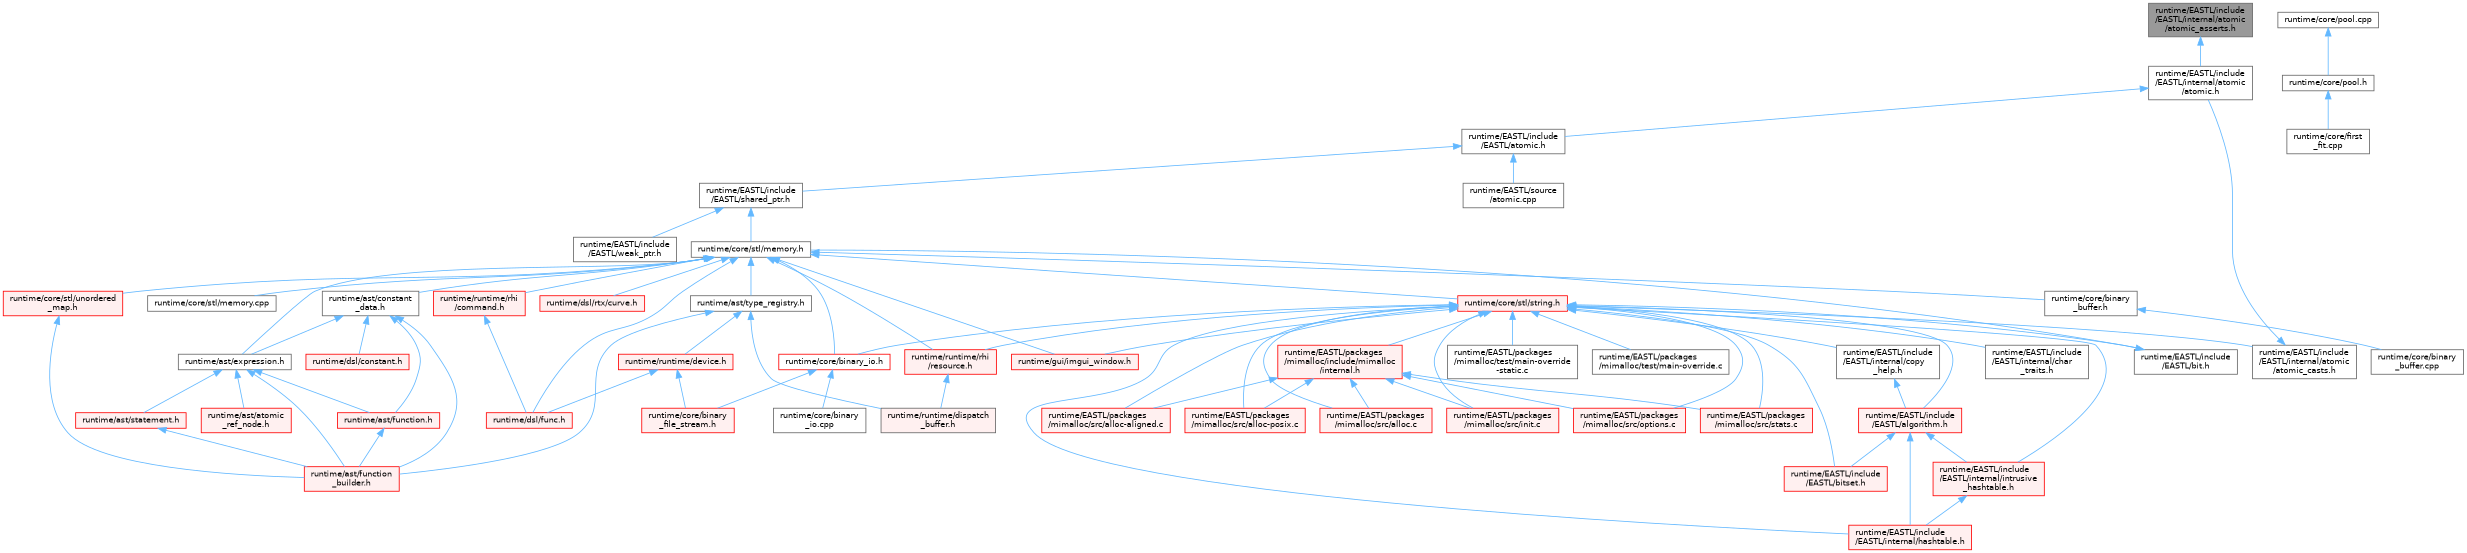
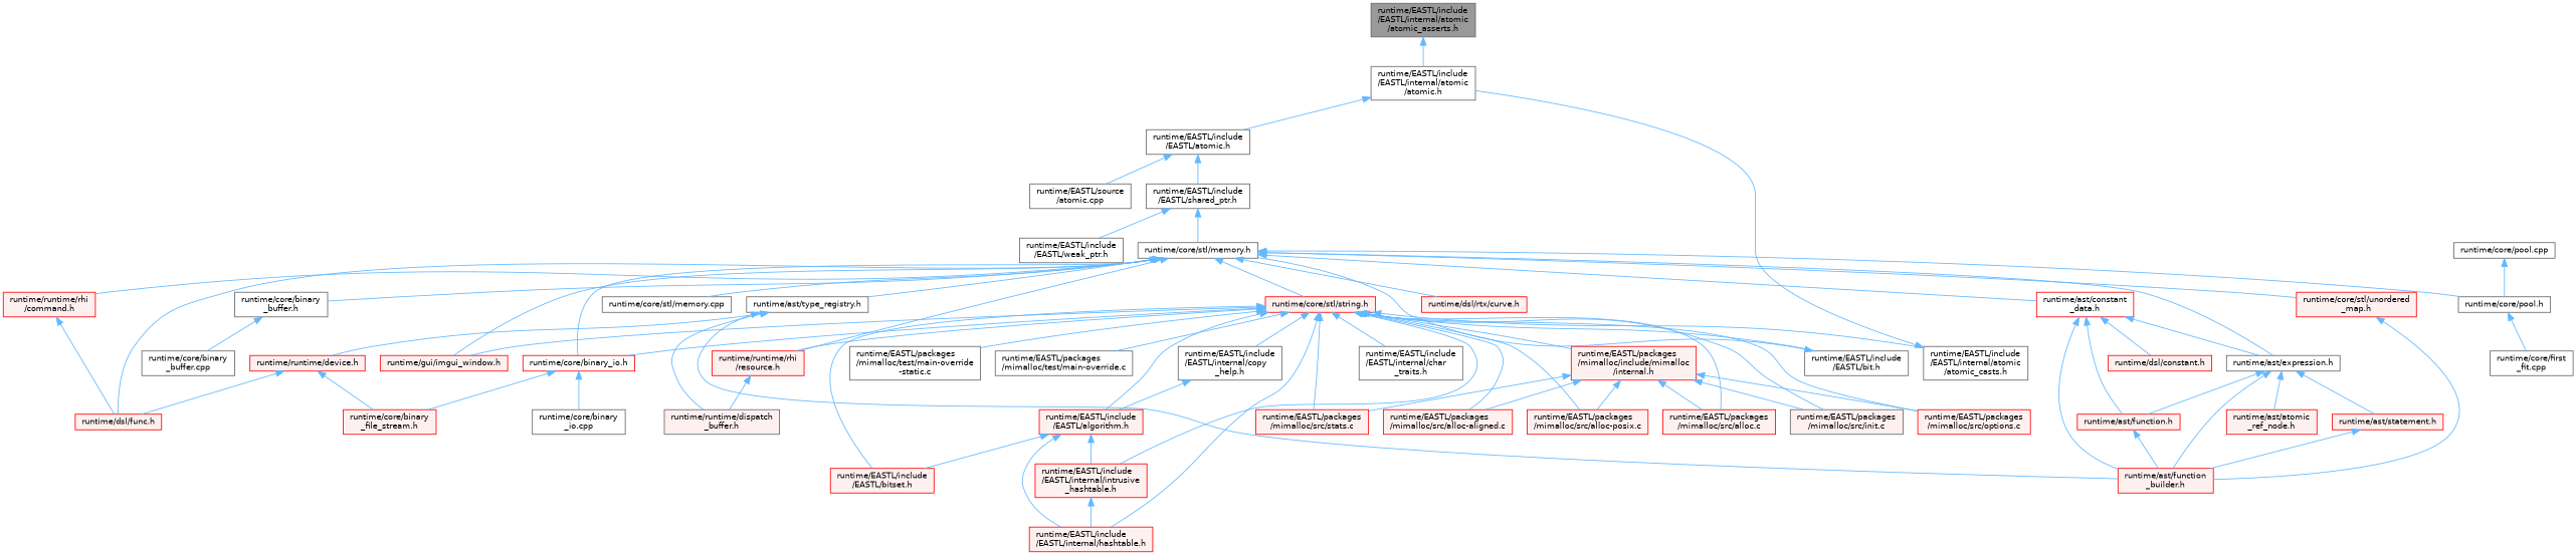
  digraph {
    node [color=red fillcolor="#FFF0F0" fontname=Helvetica fontsize=10 shape=box style=filled]
    edge [color=steelblue1 dir=back fontname=Helvetica fontsize=10 labelfontname=Helvetica labelfontsize=10 style=solid]
    n1 [color=gray40 fillcolor=grey60 fontcolor=black height=0.2 label="runtime/EASTL/include\l/EASTL/internal/atomic\l/atomic_asserts.h" width=0.4]
    n2 [color=grey40 fillcolor=white height=0.2 label="runtime/EASTL/include\l/EASTL/internal/atomic\l/atomic.h" width=0.4]
    n3 [color=grey40 fillcolor=white height=0.2 label="runtime/EASTL/include\l/EASTL/atomic.h" width=0.4]
    n4 [color=grey40 fillcolor=white height=0.2 label="runtime/EASTL/include\l/EASTL/shared_ptr.h" width=0.4]
    n5 [color=grey40 fillcolor=white height=0.2 label="runtime/EASTL/source\l/atomic.cpp" width=0.4]
    n6 [color=grey40 fillcolor=white height=0.2 label="runtime/EASTL/include\l/EASTL/weak_ptr.h" width=0.4]
    n7 [color=grey40 fillcolor=white height=0.2 label="runtime/core/stl/memory.h" width=0.4]
-   n8 [color=grey40 fillcolor=white height=0.2 label="runtime/ast/constant\l_data.h" width=0.4]
+   n8 [fillcolor=white height=0.2 label="runtime/ast/constant\l_data.h" width=0.4]
    n9 [color=grey40 fillcolor=white height=0.2 label="runtime/ast/expression.h" width=0.4]
    n10 [color=grey40 fillcolor=white height=0.2 label="runtime/ast/type_registry.h" width=0.4]
    n11 [height=0.2 label="runtime/dsl/func.h" width=0.4]
    n12 [height=0.2 label="runtime/gui/imgui_window.h" width=0.4]
    n13 [color=grey40 fillcolor=white height=0.2 label="runtime/core/binary\l_buffer.h" width=0.4]
    n14 [fillcolor=white height=0.2 label="runtime/core/binary_io.h" width=0.4]
    n15 [color=grey40 fillcolor=white height=0.2 label="runtime/core/pool.h" width=0.4]
    n16 [color=grey40 fillcolor=white height=0.2 label="runtime/core/stl/memory.cpp" width=0.4]
    n17 [height=0.2 label="runtime/core/stl/string.h" width=0.4]
    n18 [height=0.2 label="runtime/runtime/rhi\l/resource.h" width=0.4]
    n19 [height=0.2 label="runtime/core/stl/unordered\l_map.h" width=0.4]
    n20 [height=0.2 label="runtime/dsl/rtx/curve.h" width=0.4]
    n21 [height=0.2 label="runtime/runtime/rhi\l/command.h" width=0.4]
    n22 [height=0.2 label="runtime/ast/function.h" width=0.4]
    n23 [height=0.2 label="runtime/ast/function\l_builder.h" width=0.4]
    n24 [height=0.2 label="runtime/dsl/constant.h" width=0.4]
    n25 [height=0.2 label="runtime/ast/atomic\l_ref_node.h" width=0.4]
    n26 [height=0.2 label="runtime/ast/statement.h" width=0.4]
    n27 [height=0.2 label="runtime/runtime/device.h" width=0.4]
    n28 [color=grey40 height=0.2 label="runtime/runtime/dispatch\l_buffer.h" width=0.4]
    n29 [color=grey40 fillcolor=white height=0.2 label="runtime/core/binary\l_buffer.cpp" width=0.4]
    n30 [height=0.2 label="runtime/core/binary\l_file_stream.h" width=0.4]
    n31 [color=grey40 fillcolor=white height=0.2 label="runtime/core/binary\l_io.cpp" width=0.4]
    n32 [color=grey40 fillcolor=white height=0.2 label="runtime/core/first\l_fit.cpp" width=0.4]
    n33 [height=0.2 label="runtime/EASTL/include\l/EASTL/algorithm.h" width=0.4]
    n34 [height=0.2 label="runtime/EASTL/include\l/EASTL/bitset.h" width=0.4]
    n35 [height=0.2 label="runtime/EASTL/include\l/EASTL/internal/hashtable.h" width=0.4]
    n36 [height=0.2 label="runtime/EASTL/include\l/EASTL/internal/intrusive\l_hashtable.h" width=0.4]
    n37 [color=grey40 fillcolor=white height=0.2 label="runtime/EASTL/include\l/EASTL/bit.h" width=0.4]
    n38 [color=grey40 fillcolor=white height=0.2 label="runtime/EASTL/include\l/EASTL/internal/atomic\l/atomic_casts.h" width=0.4]
    n39 [color=grey40 fillcolor=white height=0.2 label="runtime/EASTL/include\l/EASTL/internal/char\l_traits.h" width=0.4]
    n40 [color=grey40 fillcolor=white height=0.2 label="runtime/EASTL/include\l/EASTL/internal/copy\l_help.h" width=0.4]
    n41 [height=0.2 label="runtime/EASTL/packages\l/mimalloc/include/mimalloc\l/internal.h" width=0.4]
    n42 [height=0.2 label="runtime/EASTL/packages\l/mimalloc/src/alloc-aligned.c" width=0.4]
    n43 [height=0.2 label="runtime/EASTL/packages\l/mimalloc/src/alloc-posix.c" width=0.4]
    n44 [height=0.2 label="runtime/EASTL/packages\l/mimalloc/src/alloc.c" width=0.4]
-   n45 [height=0.2 label="runtime/EASTL/packages\l/mimalloc/src/init.c" width=0.4]
+   n45 [color=grey40 height=0.2 label="runtime/EASTL/packages\l/mimalloc/src/init.c" width=0.4]
    n46 [height=0.2 label="runtime/EASTL/packages\l/mimalloc/src/options.c" width=0.4]
    n47 [height=0.2 label="runtime/EASTL/packages\l/mimalloc/src/stats.c" width=0.4]
    n48 [color=grey40 fillcolor=white height=0.2 label="runtime/EASTL/packages\l/mimalloc/test/main-override\l-static.c" width=0.4]
    n49 [color=grey40 fillcolor=white height=0.2 label="runtime/EASTL/packages\l/mimalloc/test/main-override.c" width=0.4]
    n50 [color=grey40 fillcolor=white height=0.2 label="runtime/core/pool.cpp" width=0.4]
    n1 -> n2
    n2 -> n3
    n3 -> n4
    n3 -> n5
    n4 -> n6
    n4 -> n7
    n7 -> n8
    n7 -> n9
    n7 -> n10
    n7 -> n11
    n7 -> n12
    n7 -> n13
    n7 -> n14
+   n7 -> n15
    n7 -> n16
    n7 -> n17
    n7 -> n18
    n7 -> n19
    n7 -> n20
    n7 -> n21
    n8 -> n9
    n8 -> n22
    n8 -> n23
    n8 -> n24
    n9 -> n22
    n9 -> n23
    n9 -> n25
    n9 -> n26
    n10 -> n23
    n10 -> n27
    n10 -> n28
    n13 -> n29
    n14 -> n30
    n14 -> n31
    n15 -> n32
    n17 -> n12
    n17 -> n14
    n17 -> n18
    n17 -> n33
    n17 -> n34
    n17 -> n35
    n17 -> n36
    n17 -> n37
    n17 -> n38
    n17 -> n39
    n17 -> n40
    n17 -> n41
    n17 -> n42
    n17 -> n43
    n17 -> n44
    n17 -> n45
    n17 -> n46
    n17 -> n47
    n17 -> n48
    n17 -> n49
    n18 -> n28
    n19 -> n23
    n21 -> n11
    n22 -> n23
    n26 -> n23
    n27 -> n11
    n27 -> n30
    n33 -> n34
    n33 -> n35
    n33 -> n36
    n36 -> n35
    n37 -> n7
    n38 -> n2
    n40 -> n33
    n41 -> n42
    n41 -> n43
    n41 -> n44
    n41 -> n45
    n41 -> n46
    n41 -> n47
    n50 -> n15
  }
